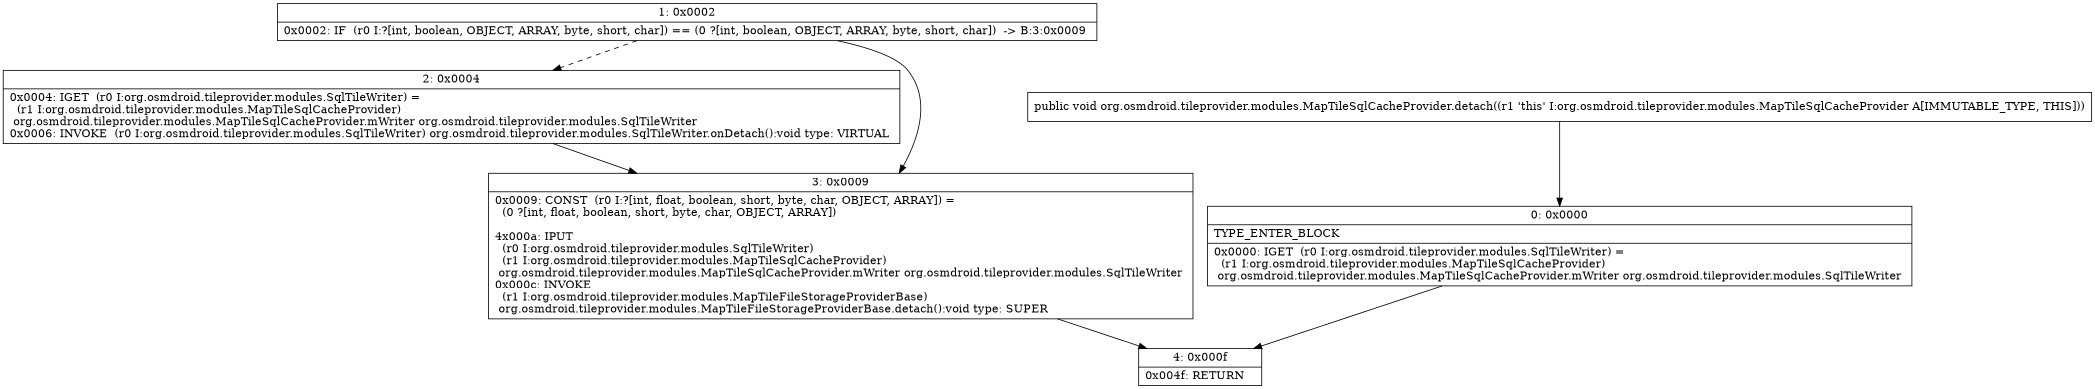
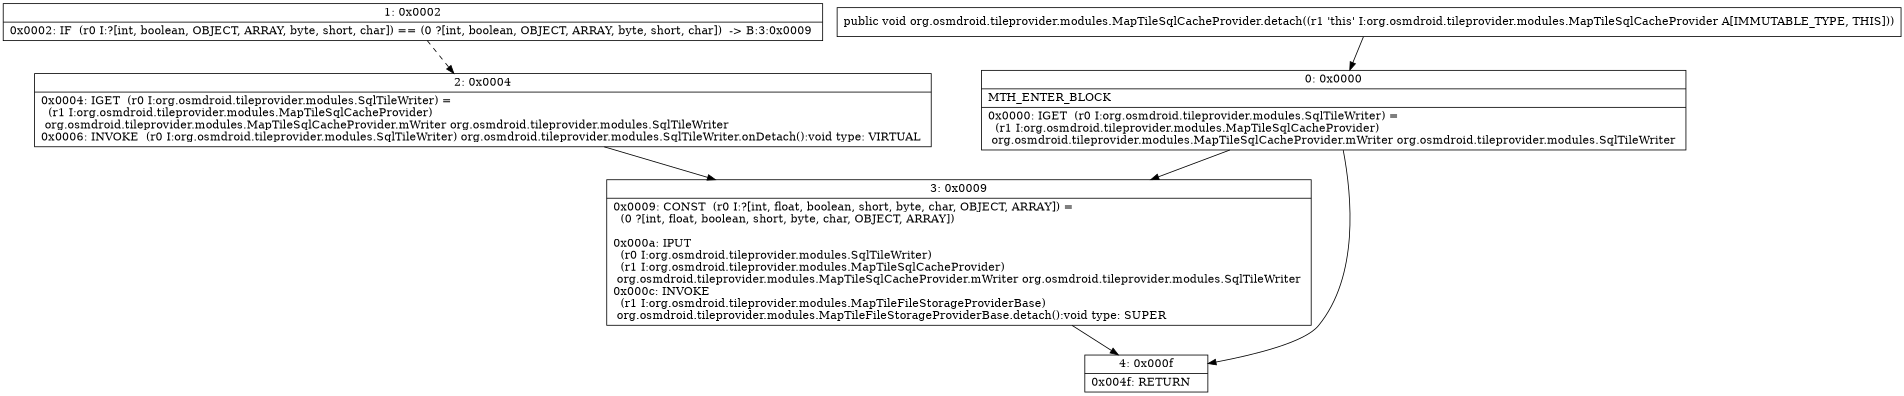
  digraph {
    node [shape=record]
-   n1 [label="{0\:\ 0x0000|TYPE_ENTER_BLOCK\l|0x0000: IGET  (r0 I:org.osmdroid.tileprovider.modules.SqlTileWriter) = \l  (r1 I:org.osmdroid.tileprovider.modules.MapTileSqlCacheProvider)\l org.osmdroid.tileprovider.modules.MapTileSqlCacheProvider.mWriter org.osmdroid.tileprovider.modules.SqlTileWriter \l}"]
+   n1 [label="{0\:\ 0x0000|MTH_ENTER_BLOCK\l|0x0000: IGET  (r0 I:org.osmdroid.tileprovider.modules.SqlTileWriter) = \l  (r1 I:org.osmdroid.tileprovider.modules.MapTileSqlCacheProvider)\l org.osmdroid.tileprovider.modules.MapTileSqlCacheProvider.mWriter org.osmdroid.tileprovider.modules.SqlTileWriter \l}"]
    n2 [label="{4\:\ 0x000f|0x004f: RETURN   \l}"]
    n3 [label="{1\:\ 0x0002|0x0002: IF  (r0 I:?[int, boolean, OBJECT, ARRAY, byte, short, char]) == (0 ?[int, boolean, OBJECT, ARRAY, byte, short, char])  \-\> B:3:0x0009 \l}"]
    n4 [label="{2\:\ 0x0004|0x0004: IGET  (r0 I:org.osmdroid.tileprovider.modules.SqlTileWriter) = \l  (r1 I:org.osmdroid.tileprovider.modules.MapTileSqlCacheProvider)\l org.osmdroid.tileprovider.modules.MapTileSqlCacheProvider.mWriter org.osmdroid.tileprovider.modules.SqlTileWriter \l0x0006: INVOKE  (r0 I:org.osmdroid.tileprovider.modules.SqlTileWriter) org.osmdroid.tileprovider.modules.SqlTileWriter.onDetach():void type: VIRTUAL \l}"]
-   n5 [label="{3\:\ 0x0009|0x0009: CONST  (r0 I:?[int, float, boolean, short, byte, char, OBJECT, ARRAY]) = \l  (0 ?[int, float, boolean, short, byte, char, OBJECT, ARRAY])\l \l4x000a: IPUT  \l  (r0 I:org.osmdroid.tileprovider.modules.SqlTileWriter)\l  (r1 I:org.osmdroid.tileprovider.modules.MapTileSqlCacheProvider)\l org.osmdroid.tileprovider.modules.MapTileSqlCacheProvider.mWriter org.osmdroid.tileprovider.modules.SqlTileWriter \l0x000c: INVOKE  \l  (r1 I:org.osmdroid.tileprovider.modules.MapTileFileStorageProviderBase)\l org.osmdroid.tileprovider.modules.MapTileFileStorageProviderBase.detach():void type: SUPER \l}"]
+   n5 [label="{3\:\ 0x0009|0x0009: CONST  (r0 I:?[int, float, boolean, short, byte, char, OBJECT, ARRAY]) = \l  (0 ?[int, float, boolean, short, byte, char, OBJECT, ARRAY])\l \l0x000a: IPUT  \l  (r0 I:org.osmdroid.tileprovider.modules.SqlTileWriter)\l  (r1 I:org.osmdroid.tileprovider.modules.MapTileSqlCacheProvider)\l org.osmdroid.tileprovider.modules.MapTileSqlCacheProvider.mWriter org.osmdroid.tileprovider.modules.SqlTileWriter \l0x000c: INVOKE  \l  (r1 I:org.osmdroid.tileprovider.modules.MapTileFileStorageProviderBase)\l org.osmdroid.tileprovider.modules.MapTileFileStorageProviderBase.detach():void type: SUPER \l}"]
    n6 [label="{public void org.osmdroid.tileprovider.modules.MapTileSqlCacheProvider.detach((r1 'this' I:org.osmdroid.tileprovider.modules.MapTileSqlCacheProvider A[IMMUTABLE_TYPE, THIS])) }"]
    n1 -> n2
    n3 -> n4 [style=dashed]
-   n3 -> n5
+   n1 -> n5
    n4 -> n5
    n5 -> n2
    n6 -> n1
  }
